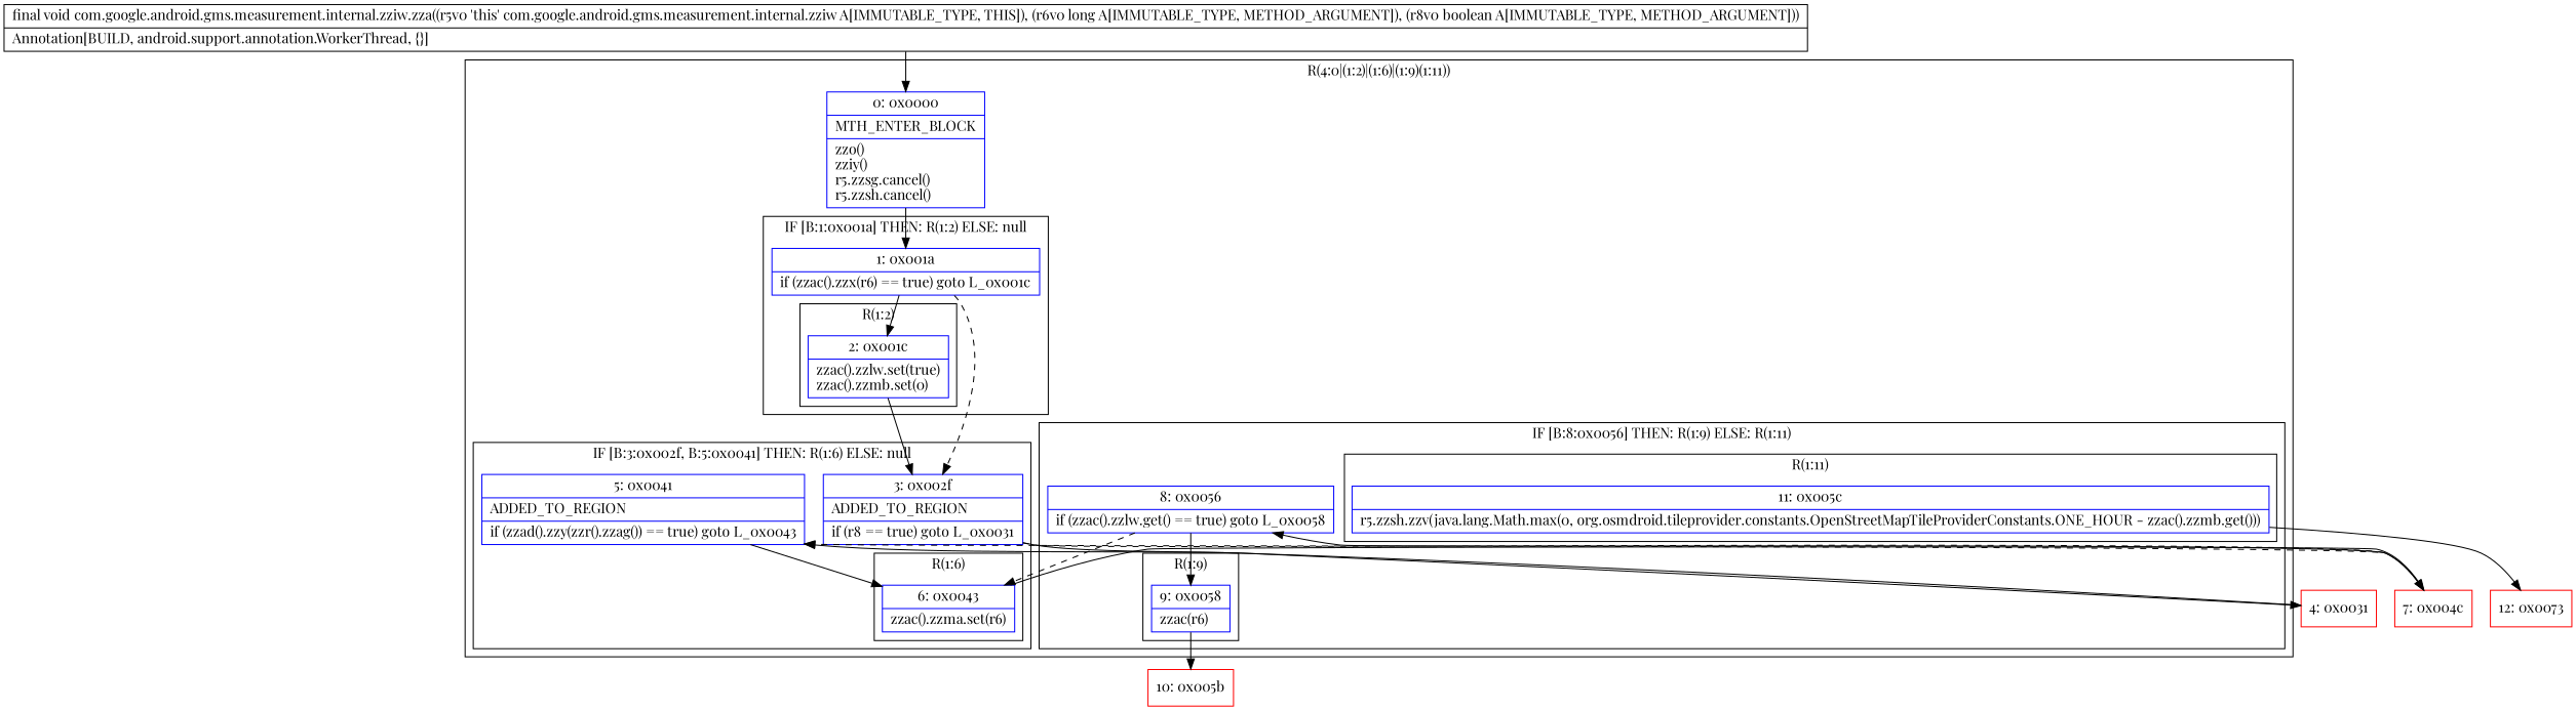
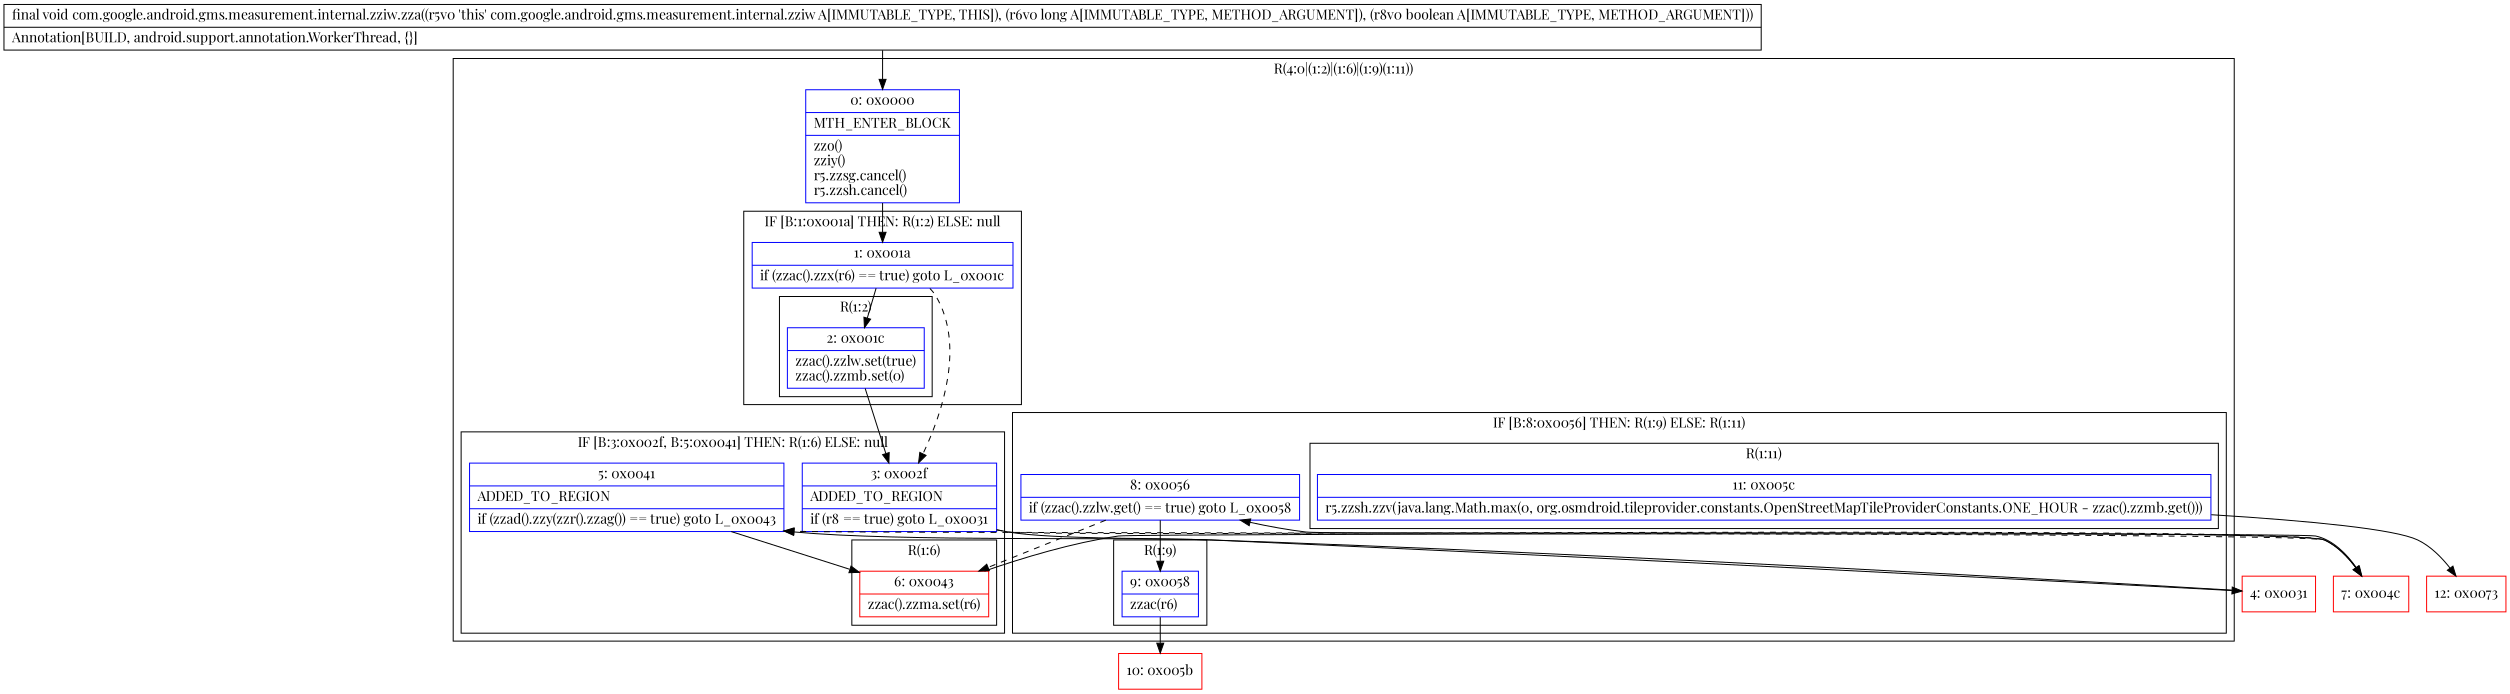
  digraph {
    fontname="Playfair Display"
    node [color=blue fontname="Playfair Display" shape=record]
    edge [fontname="Playfair Display"]
    n1 [label="{2\:\ 0x001c|zzac().zzlw.set(true)\lzzac().zzmb.set(0)\l}"]
    n2 [label="{1\:\ 0x001a|if (zzac().zzx(r6) == true) goto L_0x001c\l}"]
-   n3 [label="{6\:\ 0x0043|zzac().zzma.set(r6)\l}"]
+   n3 [color=red label="{6\:\ 0x0043|zzac().zzma.set(r6)\l}"]
    n4 [label="{3\:\ 0x002f|ADDED_TO_REGION\l|if (r8 == true) goto L_0x0031\l}"]
    n5 [label="{5\:\ 0x0041|ADDED_TO_REGION\l|if (zzad().zzy(zzr().zzag()) == true) goto L_0x0043\l}"]
    n6 [label="{9\:\ 0x0058|zzac(r6)\l}"]
    n7 [label="{11\:\ 0x005c|r5.zzsh.zzv(java.lang.Math.max(0, org.osmdroid.tileprovider.constants.OpenStreetMapTileProviderConstants.ONE_HOUR \- zzac().zzmb.get()))\l}"]
    n8 [label="{8\:\ 0x0056|if (zzac().zzlw.get() == true) goto L_0x0058\l}"]
    n9 [label="{0\:\ 0x0000|MTH_ENTER_BLOCK\l|zzo()\lzziy()\lr5.zzsg.cancel()\lr5.zzsh.cancel()\l}"]
    n10 [color=red label="{7\:\ 0x004c}"]
    n11 [color=red label="{4\:\ 0x0031}"]
    n12 [color=red label="{10\:\ 0x005b}"]
    n13 [color=red label="{12\:\ 0x0073}"]
    n14 [label="{final void com.google.android.gms.measurement.internal.zziw.zza((r5v0 'this' com.google.android.gms.measurement.internal.zziw A[IMMUTABLE_TYPE, THIS]), (r6v0 long A[IMMUTABLE_TYPE, METHOD_ARGUMENT]), (r8v0 boolean A[IMMUTABLE_TYPE, METHOD_ARGUMENT]))  | Annotation[BUILD, android.support.annotation.WorkerThread, \{\}]\l}" color=""]
    subgraph cluster_1 {
      label="R(4:0|(1:2)|(1:6)|(1:9)(1:11))"
      n9
      subgraph cluster_2 {
        label="IF [B:1:0x001a] THEN: R(1:2) ELSE: null"
        n2
        subgraph cluster_3 {
          label="R(1:2)"
          n1
        }
      }
      subgraph cluster_4 {
        label="IF [B:3:0x002f, B:5:0x0041] THEN: R(1:6) ELSE: null"
        n4
        n5
        subgraph cluster_5 {
          label="R(1:6)"
          n3
        }
      }
      subgraph cluster_6 {
        label="IF [B:8:0x0056] THEN: R(1:9) ELSE: R(1:11)"
        n8
        subgraph cluster_7 {
          label="R(1:9)"
          n6
        }
        subgraph cluster_8 {
          label="R(1:11)"
          n7
        }
      }
    }
    n1 -> n4
    n2 -> n1
    n2 -> n4 [style=dashed]
    n3 -> n10
    n4 -> n10 [style=dashed]
    n4 -> n11
    n5 -> n3
    n6 -> n12
    n7 -> n13
    n8 -> n3 [style=dashed]
    n8 -> n6
    n9 -> n2
    n10 -> n5 [style=dashed]
    n10 -> n8
    n11 -> n5
    n14 -> n9
  }
